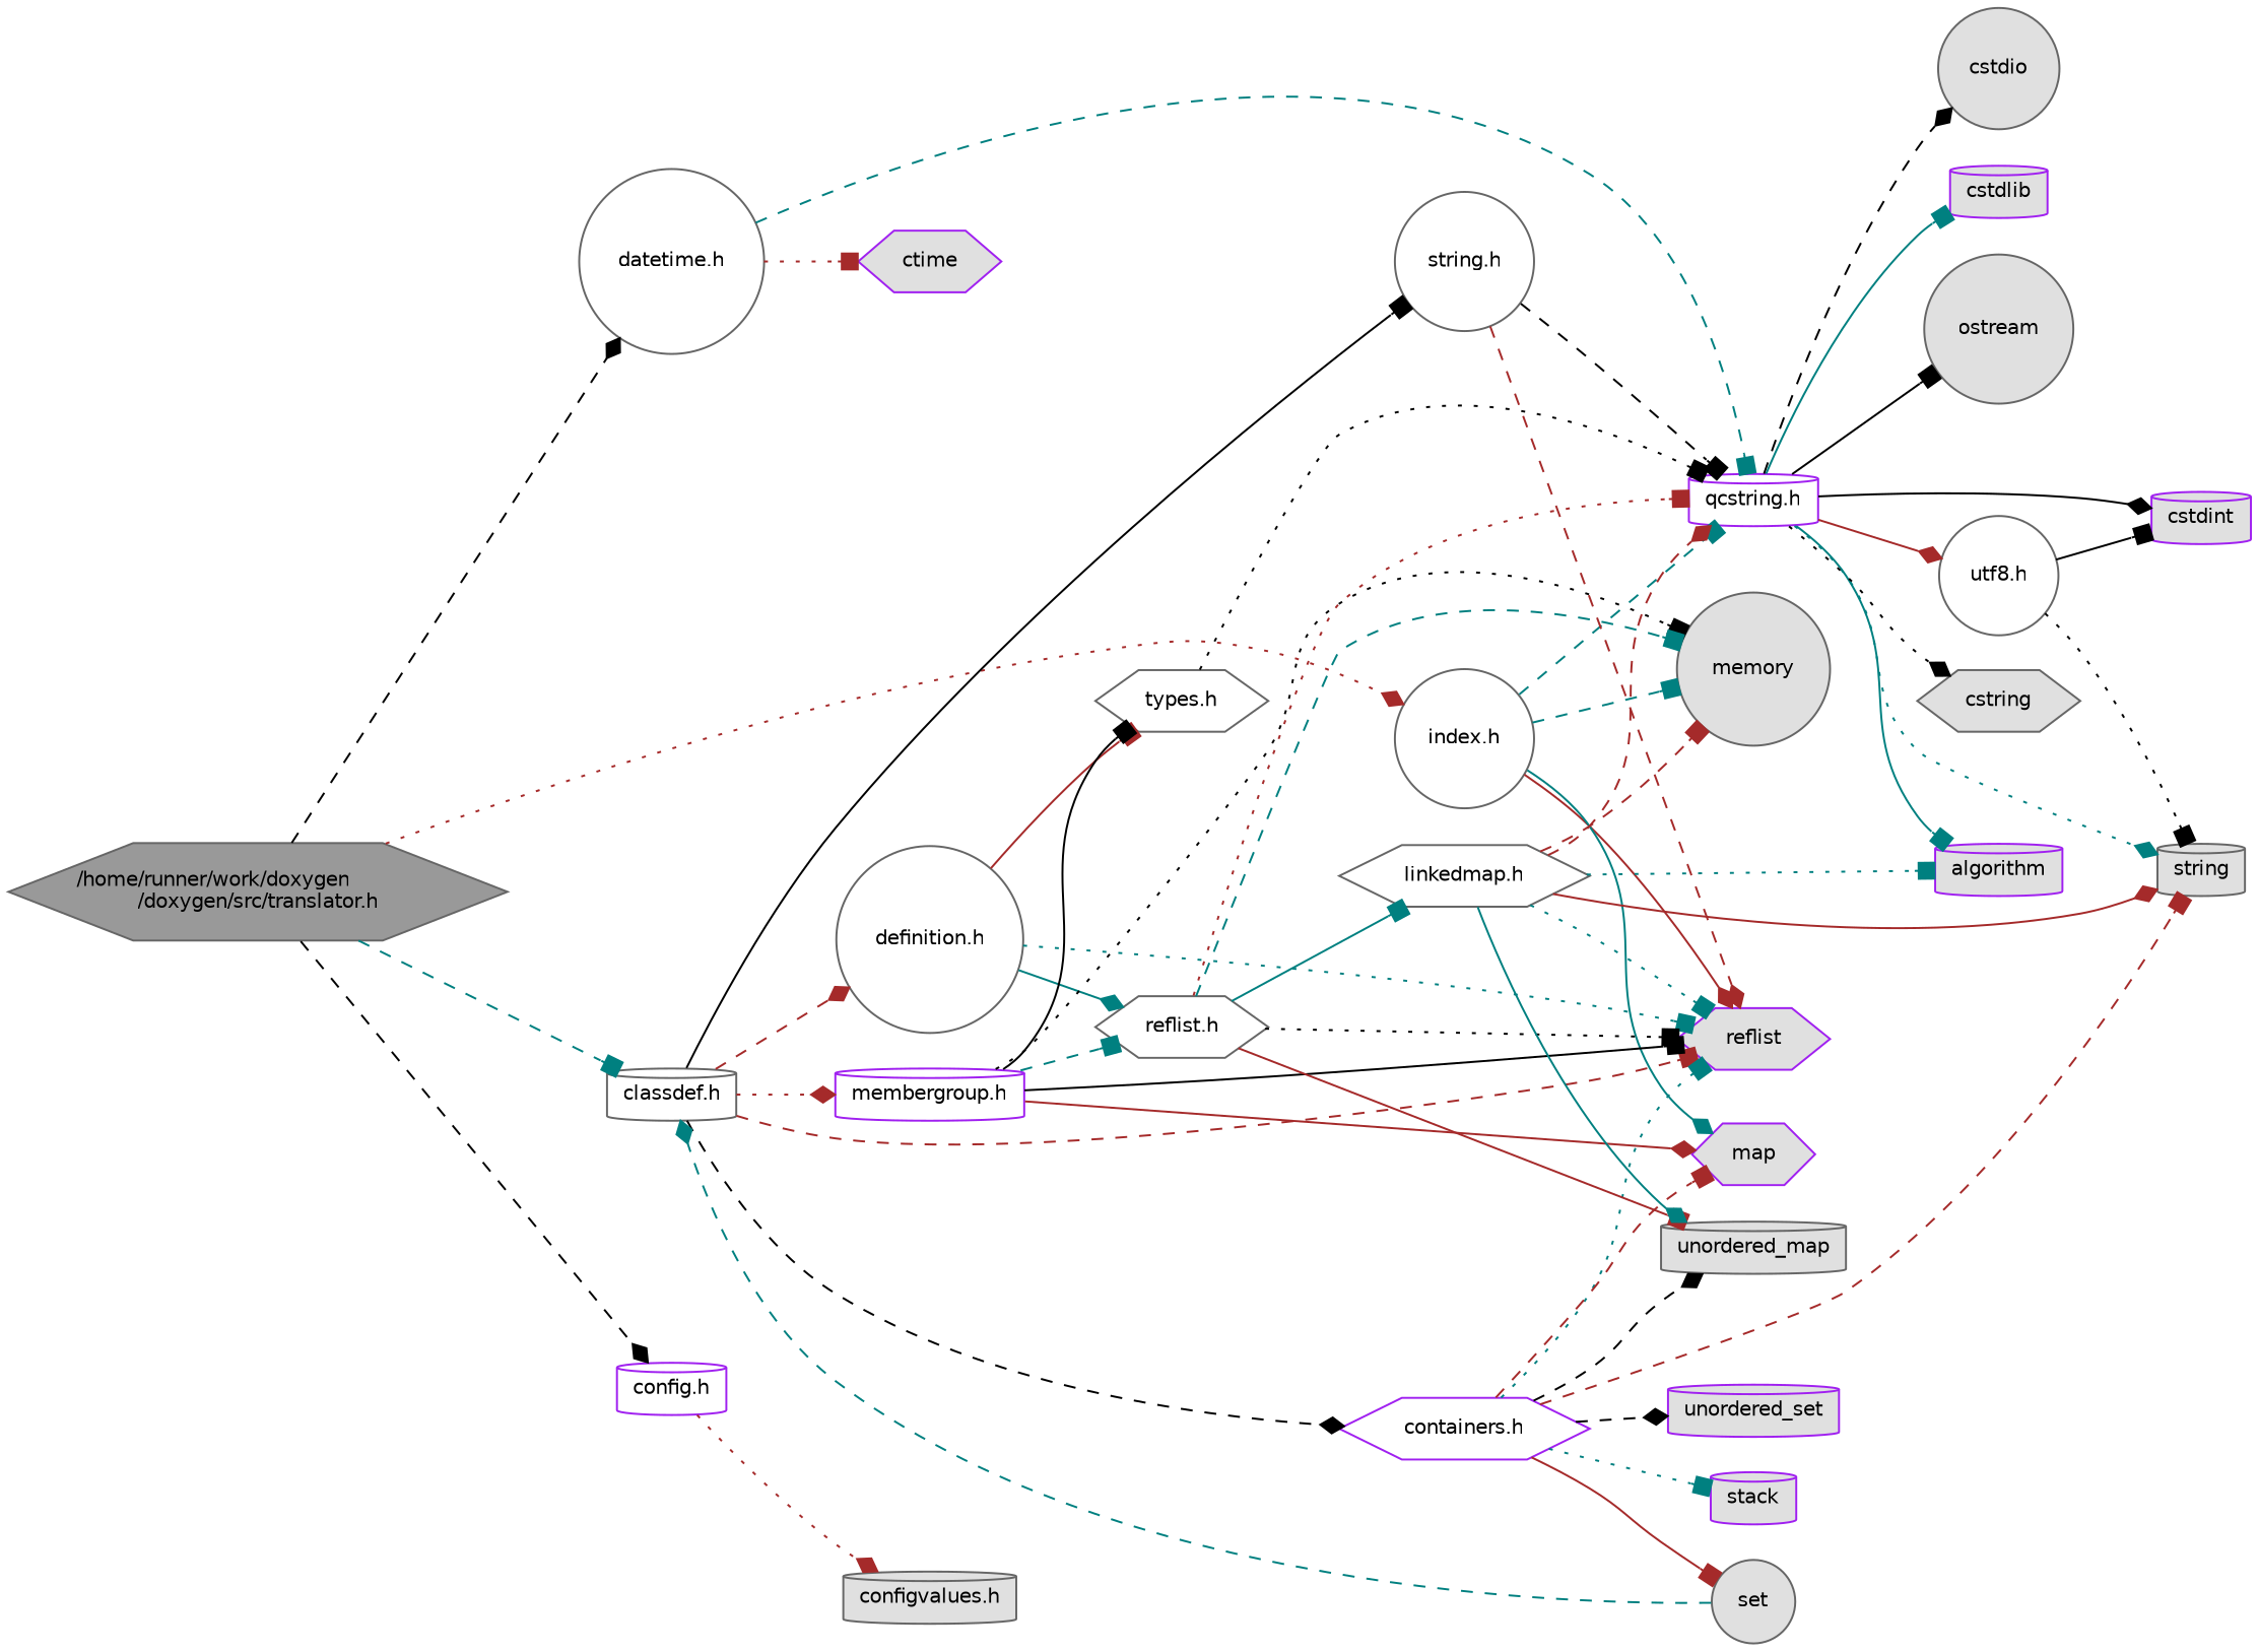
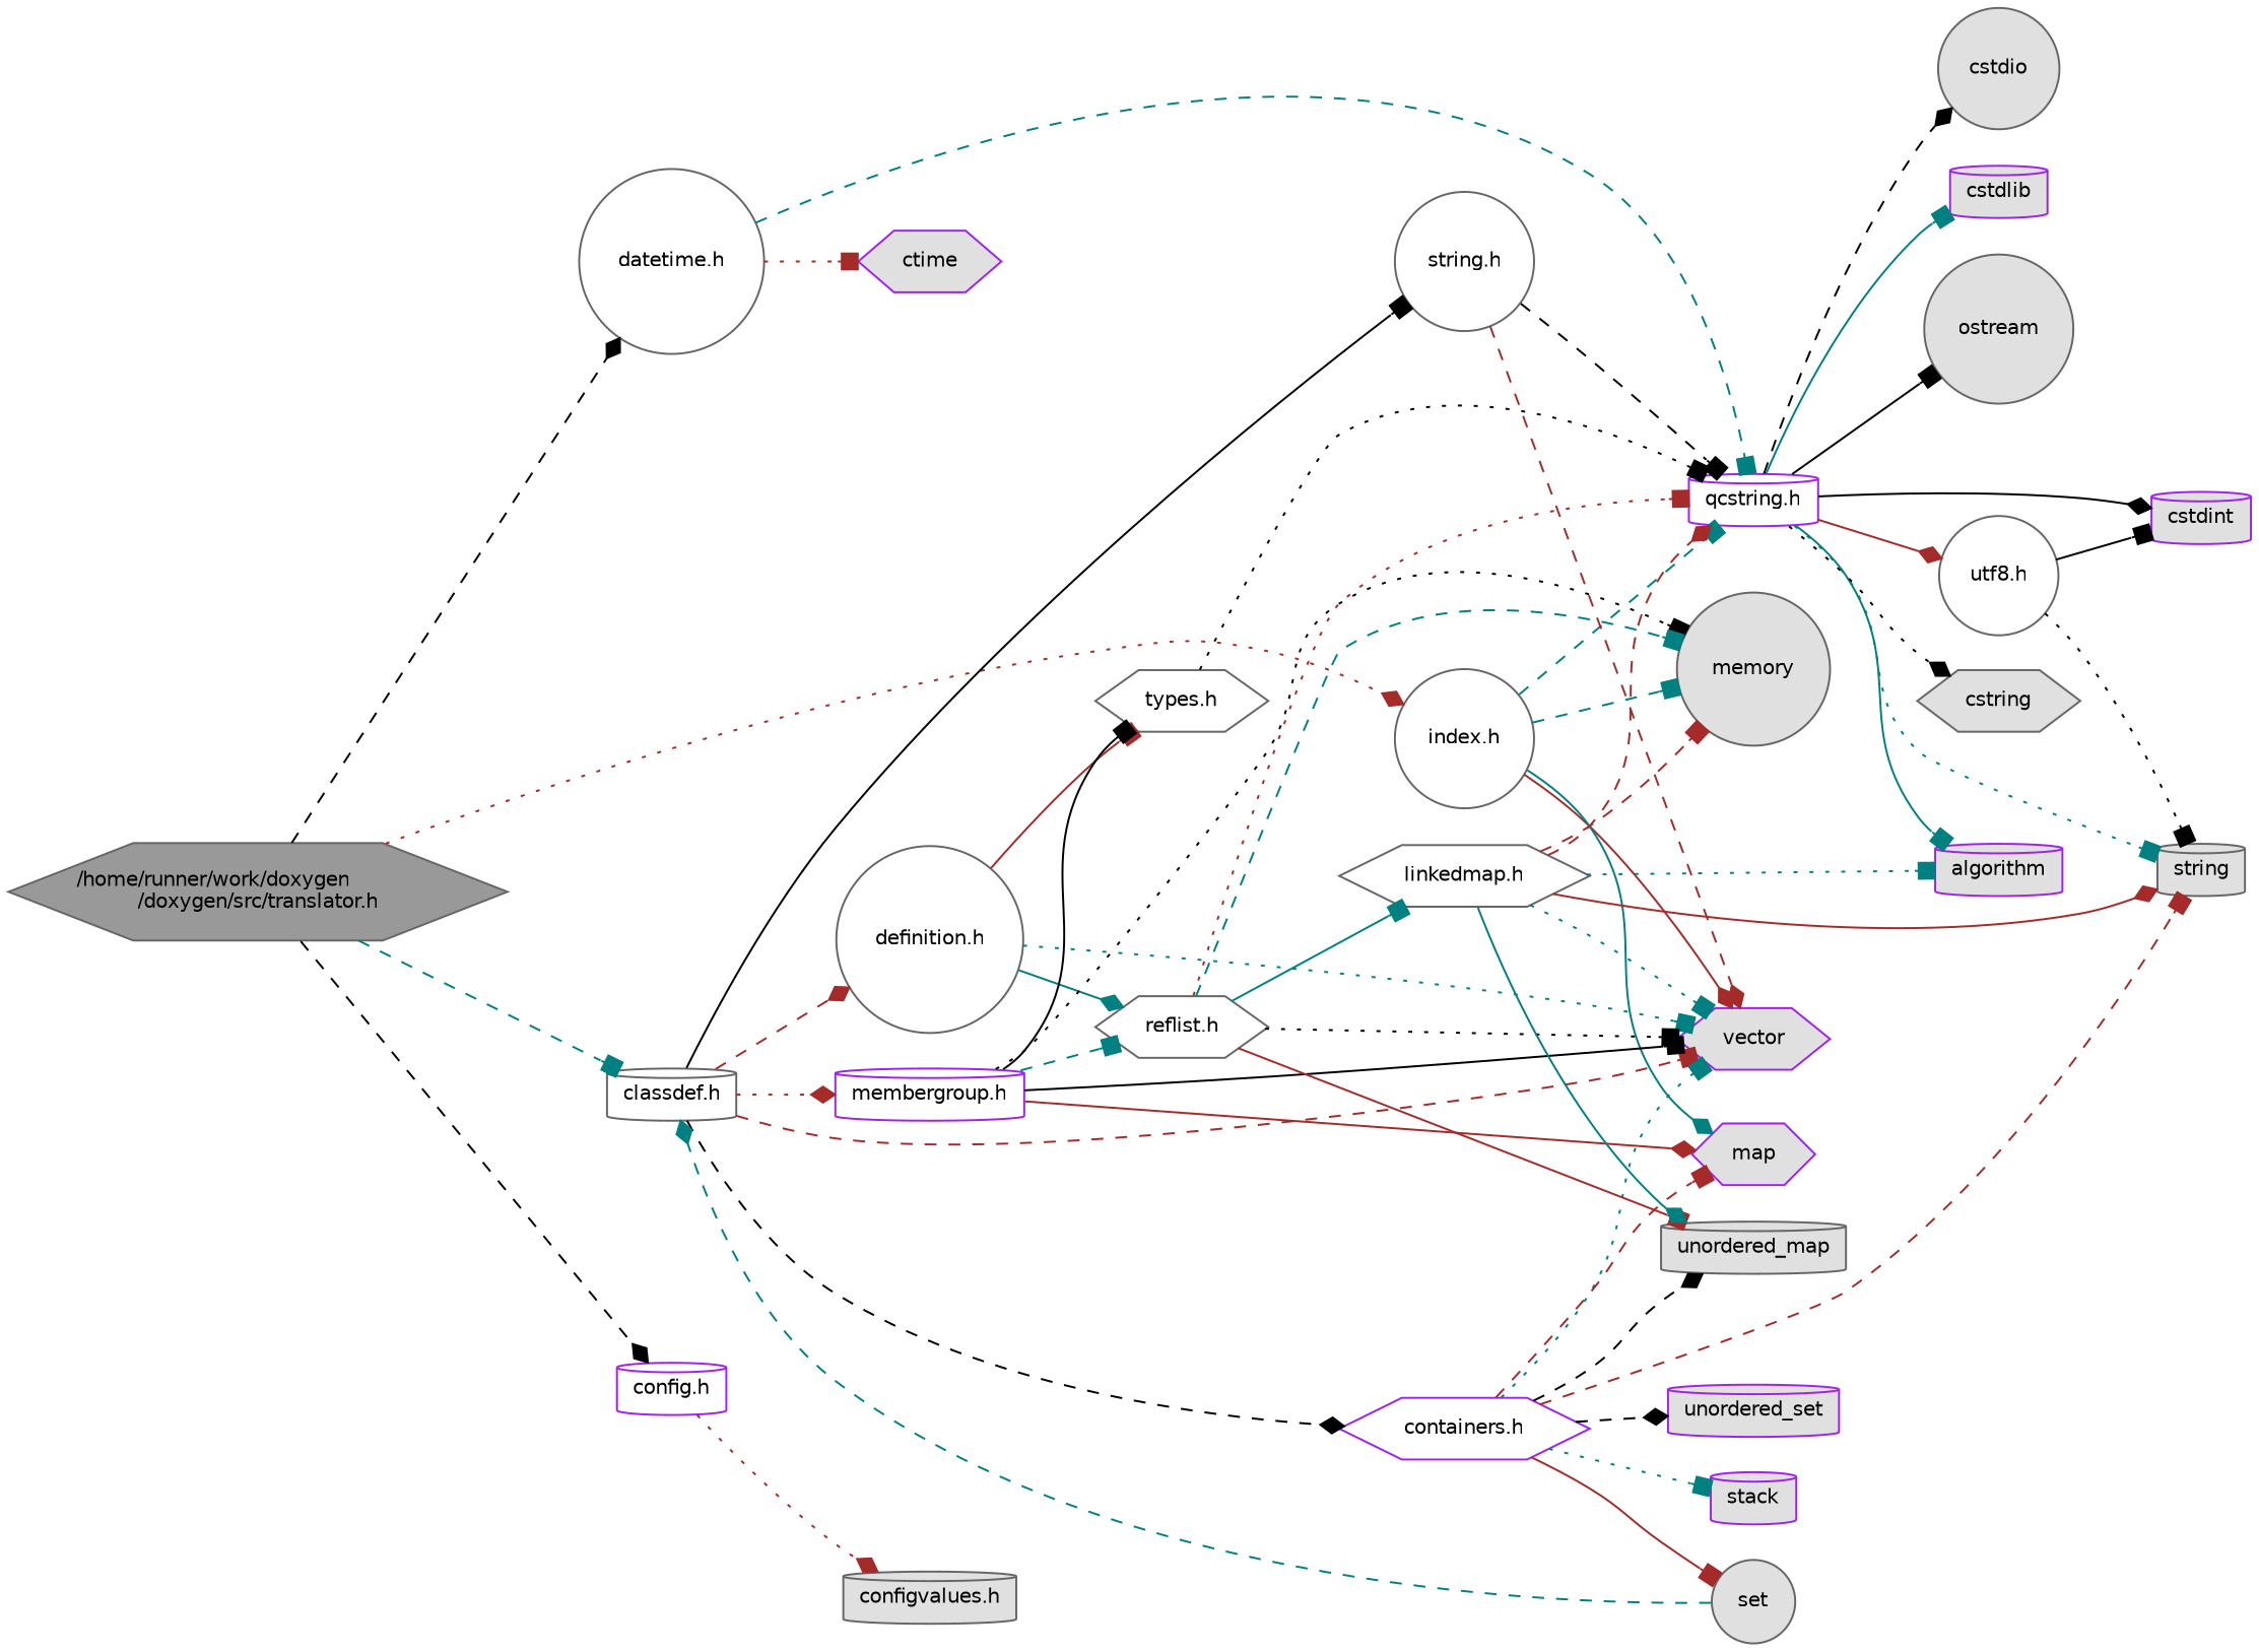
  digraph {
    rankdir=LR
    node [color=gray40 fillcolor="#E0E0E0" fontname=Helvetica fontsize=10 shape=cylinder style=filled]
    edge [arrowhead=box color=teal fontname=Helvetica fontsize=10 labelfontname=Helvetica labelfontsize=10 style=dashed]
    n1 [fillcolor=grey60 fontcolor=black height=0.2 label="/home/runner/work/doxygen\l/doxygen/src/translator.h" shape=hexagon width=0.4]
    n2 [fillcolor=white height=0.2 label="classdef.h" width=0.4]
    n3 [color=purple fillcolor=white height=0.2 label="config.h" width=0.4]
    n4 [fillcolor=white height=0.2 label="datetime.h" shape=circle width=0.4]
    n5 [fillcolor=white height=0.2 label="index.h" shape=circle width=0.4]
-   n6 [color=purple height=0.2 label=reflist shape=hexagon width=0.4]
+   n6 [color=purple height=0.2 label=vector shape=hexagon width=0.4]
    n7 [color=purple fillcolor=white height=0.2 label="containers.h" shape=hexagon width=0.4]
    n8 [fillcolor=white height=0.2 label="definition.h" shape=circle width=0.4]
    n9 [fillcolor=white height=0.2 label="string.h" shape=circle width=0.4]
    n10 [color=purple fillcolor=white height=0.2 label="membergroup.h" width=0.4]
    n11 [height=0.2 label="configvalues.h" width=0.4]
    n12 [color=purple fillcolor=white height=0.2 label="qcstring.h" width=0.4]
    n13 [color=purple height=0.2 label=ctime shape=hexagon width=0.4]
    n14 [color=purple height=0.2 label=map shape=hexagon width=0.4]
    n15 [height=0.2 label=memory shape=circle width=0.4]
    n16 [height=0.2 label=set shape=circle width=0.4]
    n17 [height=0.2 label=string width=0.4]
    n18 [color=purple height=0.2 label=unordered_set width=0.4]
    n19 [height=0.2 label=unordered_map width=0.4]
    n20 [color=purple height=0.2 label=stack width=0.4]
    n21 [fillcolor=white height=0.2 label="types.h" shape=hexagon width=0.4]
    n22 [fillcolor=white height=0.2 label="reflist.h" shape=hexagon width=0.4]
    n23 [fillcolor=white height=0.2 label="linkedmap.h" shape=hexagon width=0.4]
    n24 [color=purple height=0.2 label=algorithm width=0.4]
    n25 [height=0.2 label=cstring shape=hexagon width=0.4]
    n26 [height=0.2 label=cstdio shape=circle width=0.4]
    n27 [color=purple height=0.2 label=cstdlib width=0.4]
    n28 [color=purple height=0.2 label=cstdint width=0.4]
    n29 [height=0.2 label=ostream shape=circle width=0.4]
    n30 [fillcolor=white height=0.2 label="utf8.h" shape=circle width=0.4]
    n1 -> n2
    n1 -> n3 [arrowhead=diamond color=black]
    n1 -> n4 [arrowhead=diamond color=black]
    n1 -> n5 [arrowhead=diamond color=brown style=dotted]
    n2 -> n6 [color=brown]
    n2 -> n7 [arrowhead=diamond color=black]
    n2 -> n8 [arrowhead=diamond color=brown]
    n2 -> n9 [color=black style=solid]
    n2 -> n10 [arrowhead=diamond color=brown style=dotted]
    n3 -> n11 [arrowhead=diamond color=brown style=dotted]
    n4 -> n12
    n4 -> n13 [color=brown style=dotted]
    n5 -> n6 [arrowhead=diamond color=brown style=solid]
    n5 -> n12
    n5 -> n14 [arrowhead=diamond style=solid]
    n5 -> n15
    n7 -> n6 [style=dotted]
    n7 -> n14 [color=brown]
    n7 -> n16 [color=brown style=solid]
    n7 -> n17 [color=brown]
    n7 -> n18 [arrowhead=diamond color=black]
    n7 -> n19 [arrowhead=diamond color=black]
    n7 -> n20 [style=dotted]
    n8 -> n6 [style=dotted]
    n8 -> n21 [color=brown style=solid]
    n8 -> n22 [arrowhead=diamond style=solid]
    n9 -> n6 [arrowhead=diamond color=brown]
    n9 -> n12 [color=black]
    n10 -> n6 [color=black style=solid]
    n10 -> n14 [arrowhead=diamond color=brown style=solid]
    n10 -> n15 [color=black style=dotted]
    n10 -> n21 [color=black style=solid]
    n10 -> n22
-   n12 -> n17 [arrowhead=diamond style=dotted]
+   n12 -> n17 [style=dotted]
    n12 -> n24 [style=solid]
    n12 -> n25 [arrowhead=diamond color=black style=dotted]
    n12 -> n26 [arrowhead=diamond color=black]
    n12 -> n27 [style=solid]
    n12 -> n28 [arrowhead=diamond color=black style=solid]
    n12 -> n29 [color=black style=solid]
    n12 -> n30 [arrowhead=diamond color=brown style=solid]
    n16 -> n2 [arrowhead=diamond]
    n21 -> n12 [color=black style=dotted]
    n22 -> n6 [color=black style=dotted]
    n22 -> n12 [color=brown style=dotted]
    n22 -> n15
    n22 -> n19 [color=brown style=solid]
    n22 -> n23 [style=solid]
    n23 -> n6 [style=dotted]
    n23 -> n12 [arrowhead=diamond color=brown]
    n23 -> n15 [color=brown]
    n23 -> n17 [arrowhead=diamond color=brown style=solid]
    n23 -> n19 [arrowhead=diamond style=solid]
    n23 -> n24 [style=dotted]
    n30 -> n17 [color=black style=dotted]
    n30 -> n28 [color=black style=solid]
  }
